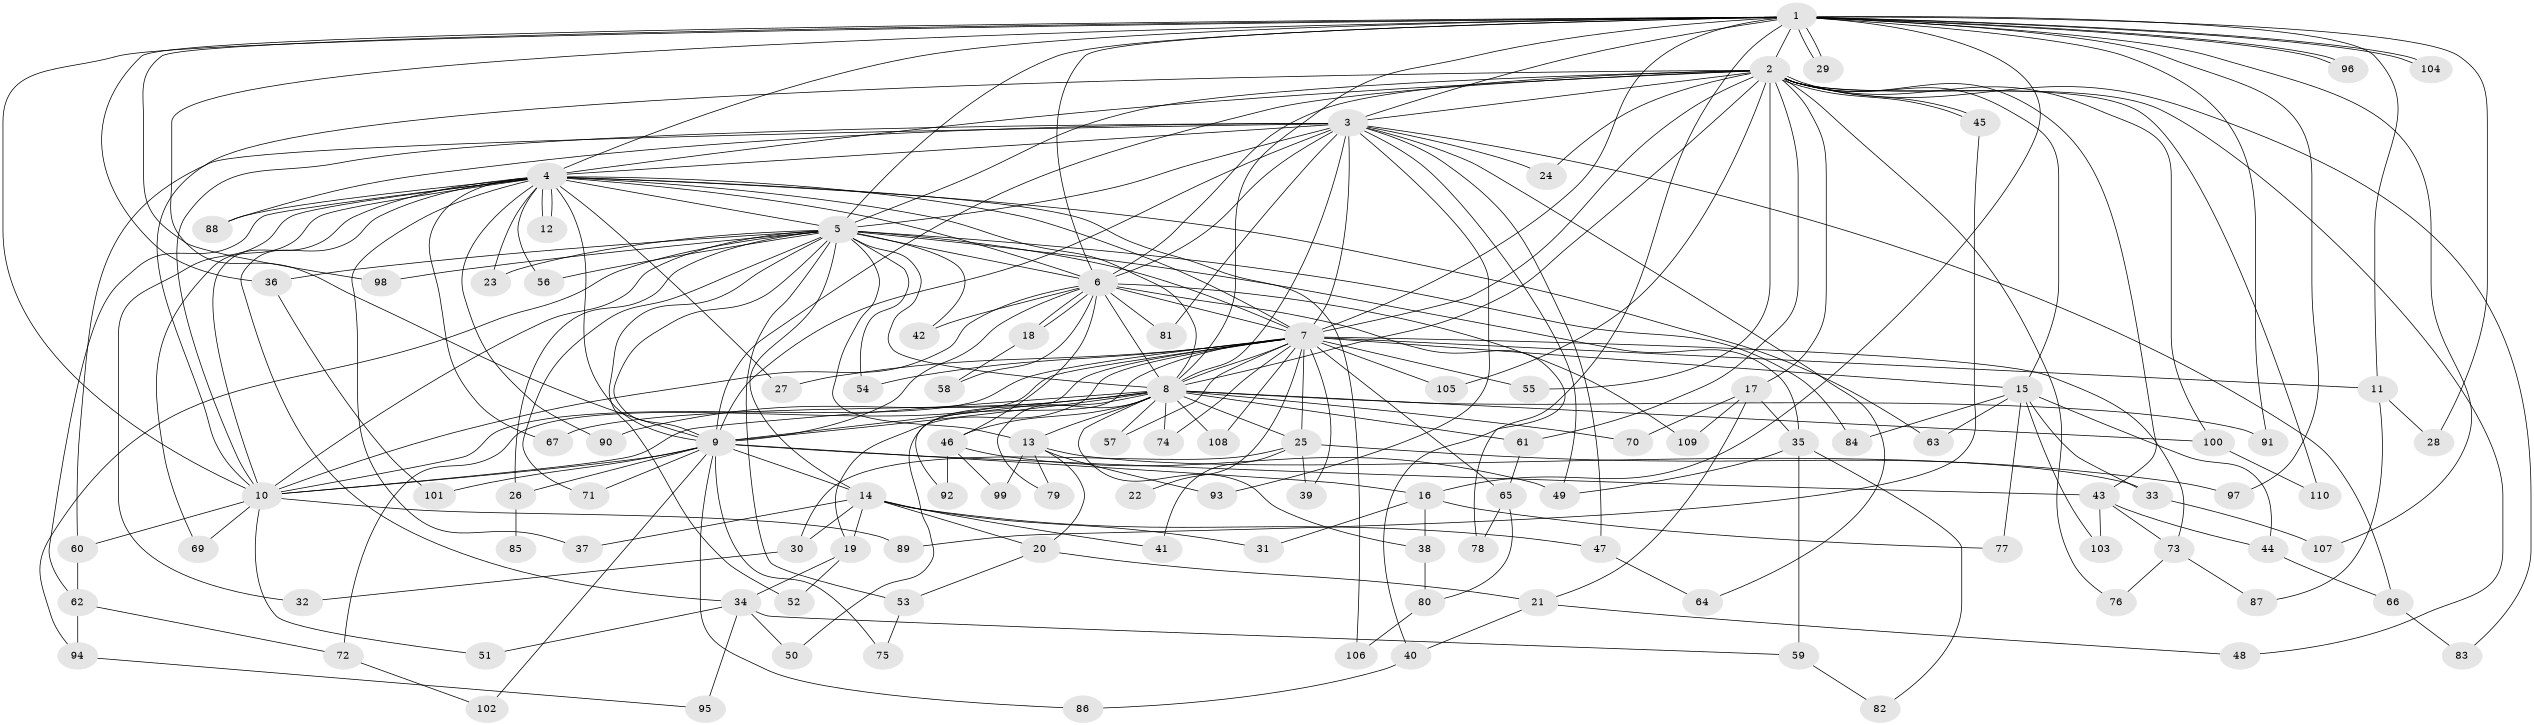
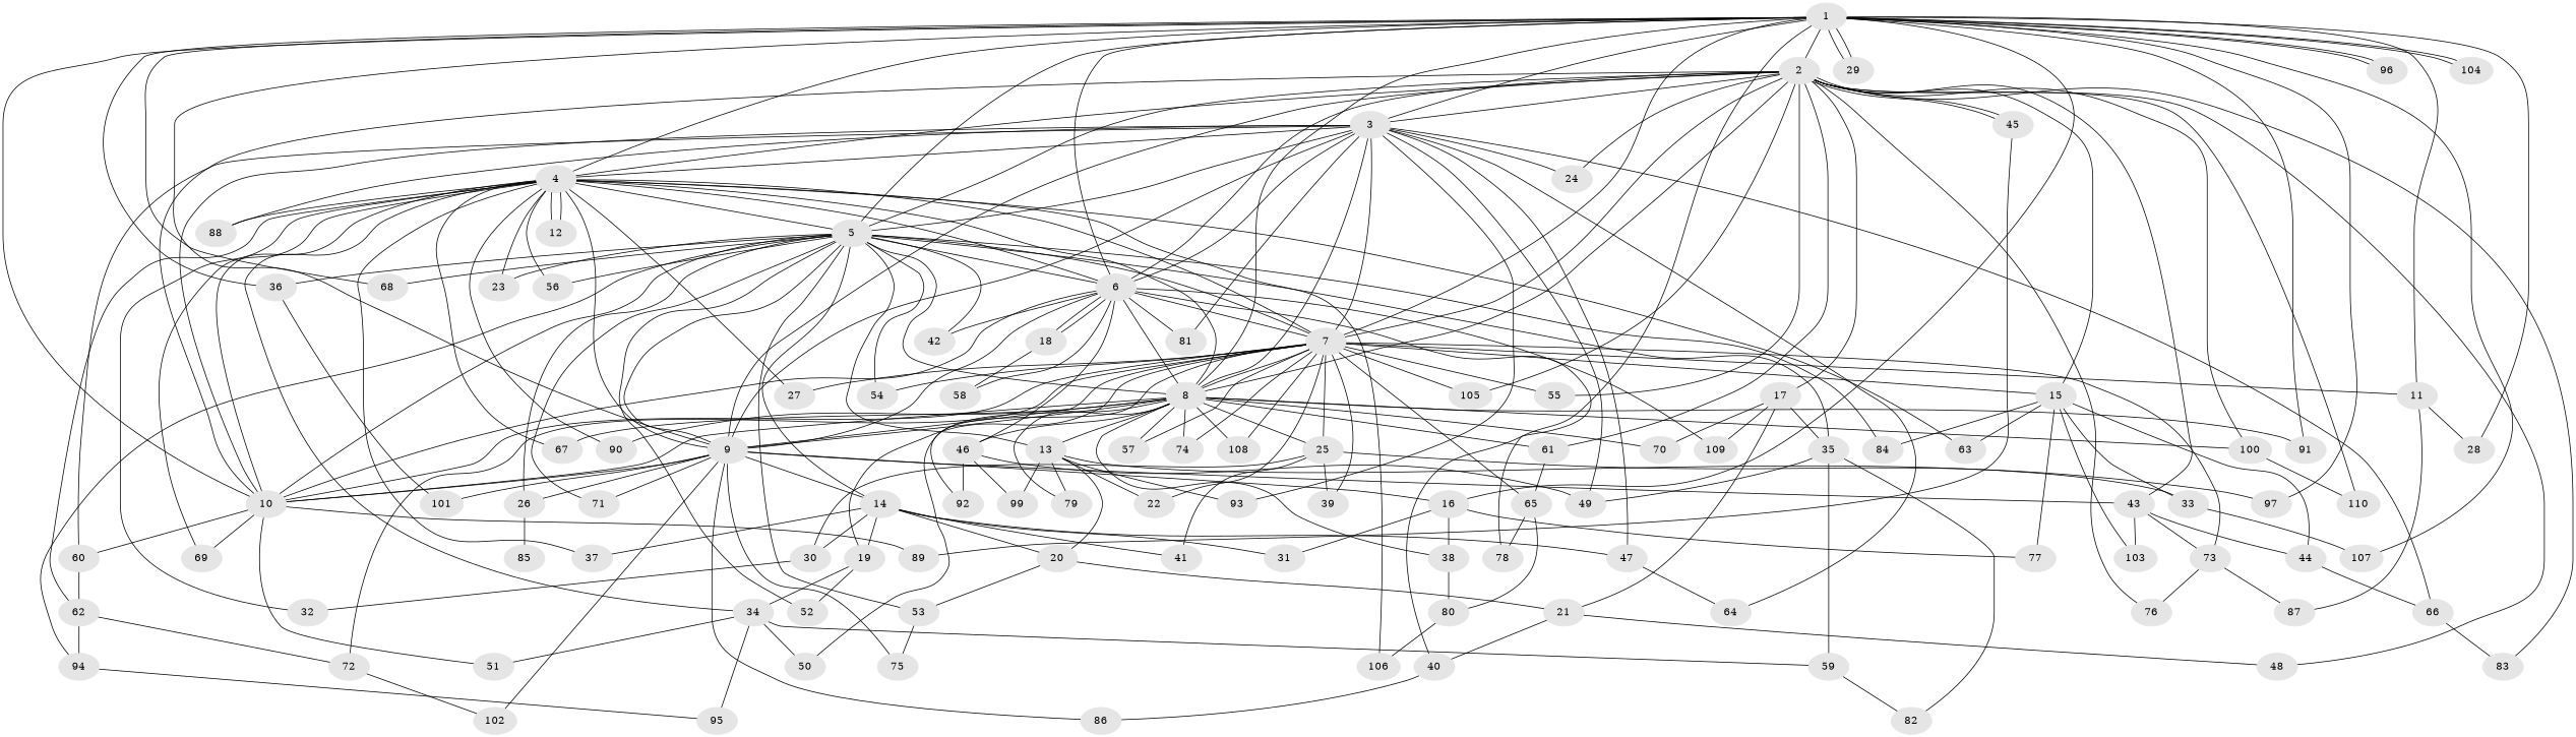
  graph {
    node [color=gray90 style=filled]
    1
    2
    3
    4
    5
    6
    7
    8
    9
    10
    11
    16
    28
    29
    36
    40
-   68 [label=98]
+   68
    91
    96
    97
    104
    107
    15
    17
    24
    43
    45
    48
    55
    61
    76
    83
    100
    105
    110
    47
    60
    64
    66
    81
    88
    93
    49
    12
    23
    27
    32
    34
    37
    56
    62
    63
    67
    69
    90
    106
    13
    14
    26
    35
    42
    52
    53
    54
    71
    84
    94
    18
    46
    58
    78
    109
    19
    22
    25
    39
    57
    65
    72
    73
    74
    92
    108
    38
    50
    70
    79
    75
    86
    101
    102
    51
    89
    87
    31
    77
    33
    44
    103
    21
    59
    95
    20
    99
    30
    41
    85
    82
    80
    1 -- 2
    1 -- 3
    1 -- 4
    1 -- 5
    1 -- 6
    1 -- 7
    1 -- 8
    1 -- 9
    1 -- 10
    1 -- 11
    1 -- 16
    1 -- 28
    1 -- 29
    1 -- 29
    1 -- 36
    1 -- 40
    1 -- 68
    1 -- 91
    1 -- 96
    1 -- 96
    1 -- 97
    1 -- 104
    1 -- 104
    1 -- 107
    2 -- 3
    2 -- 4
    2 -- 5
    2 -- 6
    2 -- 7
    2 -- 8
    2 -- 9
    2 -- 10
    2 -- 15
    2 -- 17
    2 -- 24
    2 -- 43
    2 -- 45
    2 -- 45
    2 -- 48
    2 -- 55
    2 -- 61
    2 -- 76
    2 -- 83
    2 -- 100
    2 -- 105
    2 -- 110
    3 -- 4
    3 -- 5
    3 -- 6
    3 -- 7
    3 -- 8
    3 -- 9
    3 -- 10
    3 -- 24
    3 -- 47
    3 -- 60
    3 -- 64
    3 -- 66
    3 -- 81
    3 -- 88
    3 -- 93
    3 -- 49
    4 -- 5
    4 -- 6
    4 -- 7
    4 -- 8
    4 -- 9
    4 -- 10
    4 -- 88
    4 -- 12
    4 -- 12
    4 -- 23
    4 -- 27
    4 -- 32
    4 -- 34
    4 -- 37
    4 -- 56
    4 -- 62
    4 -- 63
    4 -- 67
    4 -- 69
    4 -- 90
    4 -- 106
    5 -- 6
    5 -- 7
    5 -- 8
    5 -- 9
    5 -- 10
    5 -- 36
    5 -- 68
    5 -- 23
    5 -- 56
    5 -- 13
    5 -- 14
    5 -- 26
    5 -- 35
    5 -- 42
    5 -- 52
    5 -- 53
    5 -- 54
    5 -- 71
    5 -- 84
    5 -- 94
    6 -- 7
    6 -- 8
    6 -- 9
    6 -- 10
    6 -- 81
    6 -- 42
    6 -- 18
    6 -- 18
    6 -- 46
    6 -- 58
    6 -- 78
    6 -- 109
    7 -- 8
    7 -- 9
    7 -- 10
    7 -- 11
    7 -- 15
    7 -- 55
    7 -- 105
    7 -- 27
    7 -- 54
    7 -- 19
    7 -- 22
    7 -- 25
    7 -- 39
    7 -- 57
    7 -- 65
    7 -- 72
    7 -- 73
    7 -- 74
    7 -- 92
    7 -- 108
    8 -- 9
    8 -- 10
    8 -- 91
    8 -- 61
    8 -- 100
    8 -- 67
    8 -- 90
    8 -- 13
    8 -- 46
    8 -- 25
    8 -- 57
    8 -- 74
    8 -- 108
    8 -- 38
    8 -- 50
    8 -- 70
    8 -- 79
    9 -- 10
    9 -- 16
    9 -- 43
    9 -- 14
    9 -- 26
    9 -- 71
    9 -- 75
    9 -- 86
    9 -- 101
    9 -- 102
    10 -- 60
    10 -- 69
    10 -- 51
    10 -- 89
    11 -- 28
    11 -- 87
    16 -- 38
    16 -- 31
    16 -- 77
    36 -- 101
    40 -- 86
    15 -- 63
    15 -- 84
    15 -- 77
    15 -- 33
    15 -- 44
    15 -- 103
    17 -- 35
    17 -- 109
    17 -- 70
    17 -- 21
    43 -- 73
    43 -- 44
    43 -- 103
    45 -- 89
    61 -- 65
    100 -- 110
    47 -- 64
    60 -- 62
    66 -- 83
    34 -- 50
    34 -- 51
    34 -- 59
    34 -- 95
    62 -- 94
    62 -- 72
    13 -- 93
+   13 -- 22
    13 -- 79
    13 -- 33
    13 -- 20
    13 -- 99
    14 -- 47
    14 -- 37
    14 -- 19
    14 -- 31
    14 -- 20
    14 -- 30
    14 -- 41
    26 -- 85
    35 -- 49
    35 -- 59
    35 -- 82
    53 -- 75
    94 -- 95
    18 -- 58
    46 -- 49
    46 -- 92
    46 -- 99
    19 -- 34
    19 -- 52
    25 -- 97
    25 -- 39
    25 -- 30
    25 -- 41
    65 -- 78
    65 -- 80
    72 -- 102
    73 -- 76
    73 -- 87
    38 -- 80
    33 -- 107
    44 -- 66
    21 -- 40
    21 -- 48
    59 -- 82
    20 -- 53
    20 -- 21
    30 -- 32
    80 -- 106
  }
